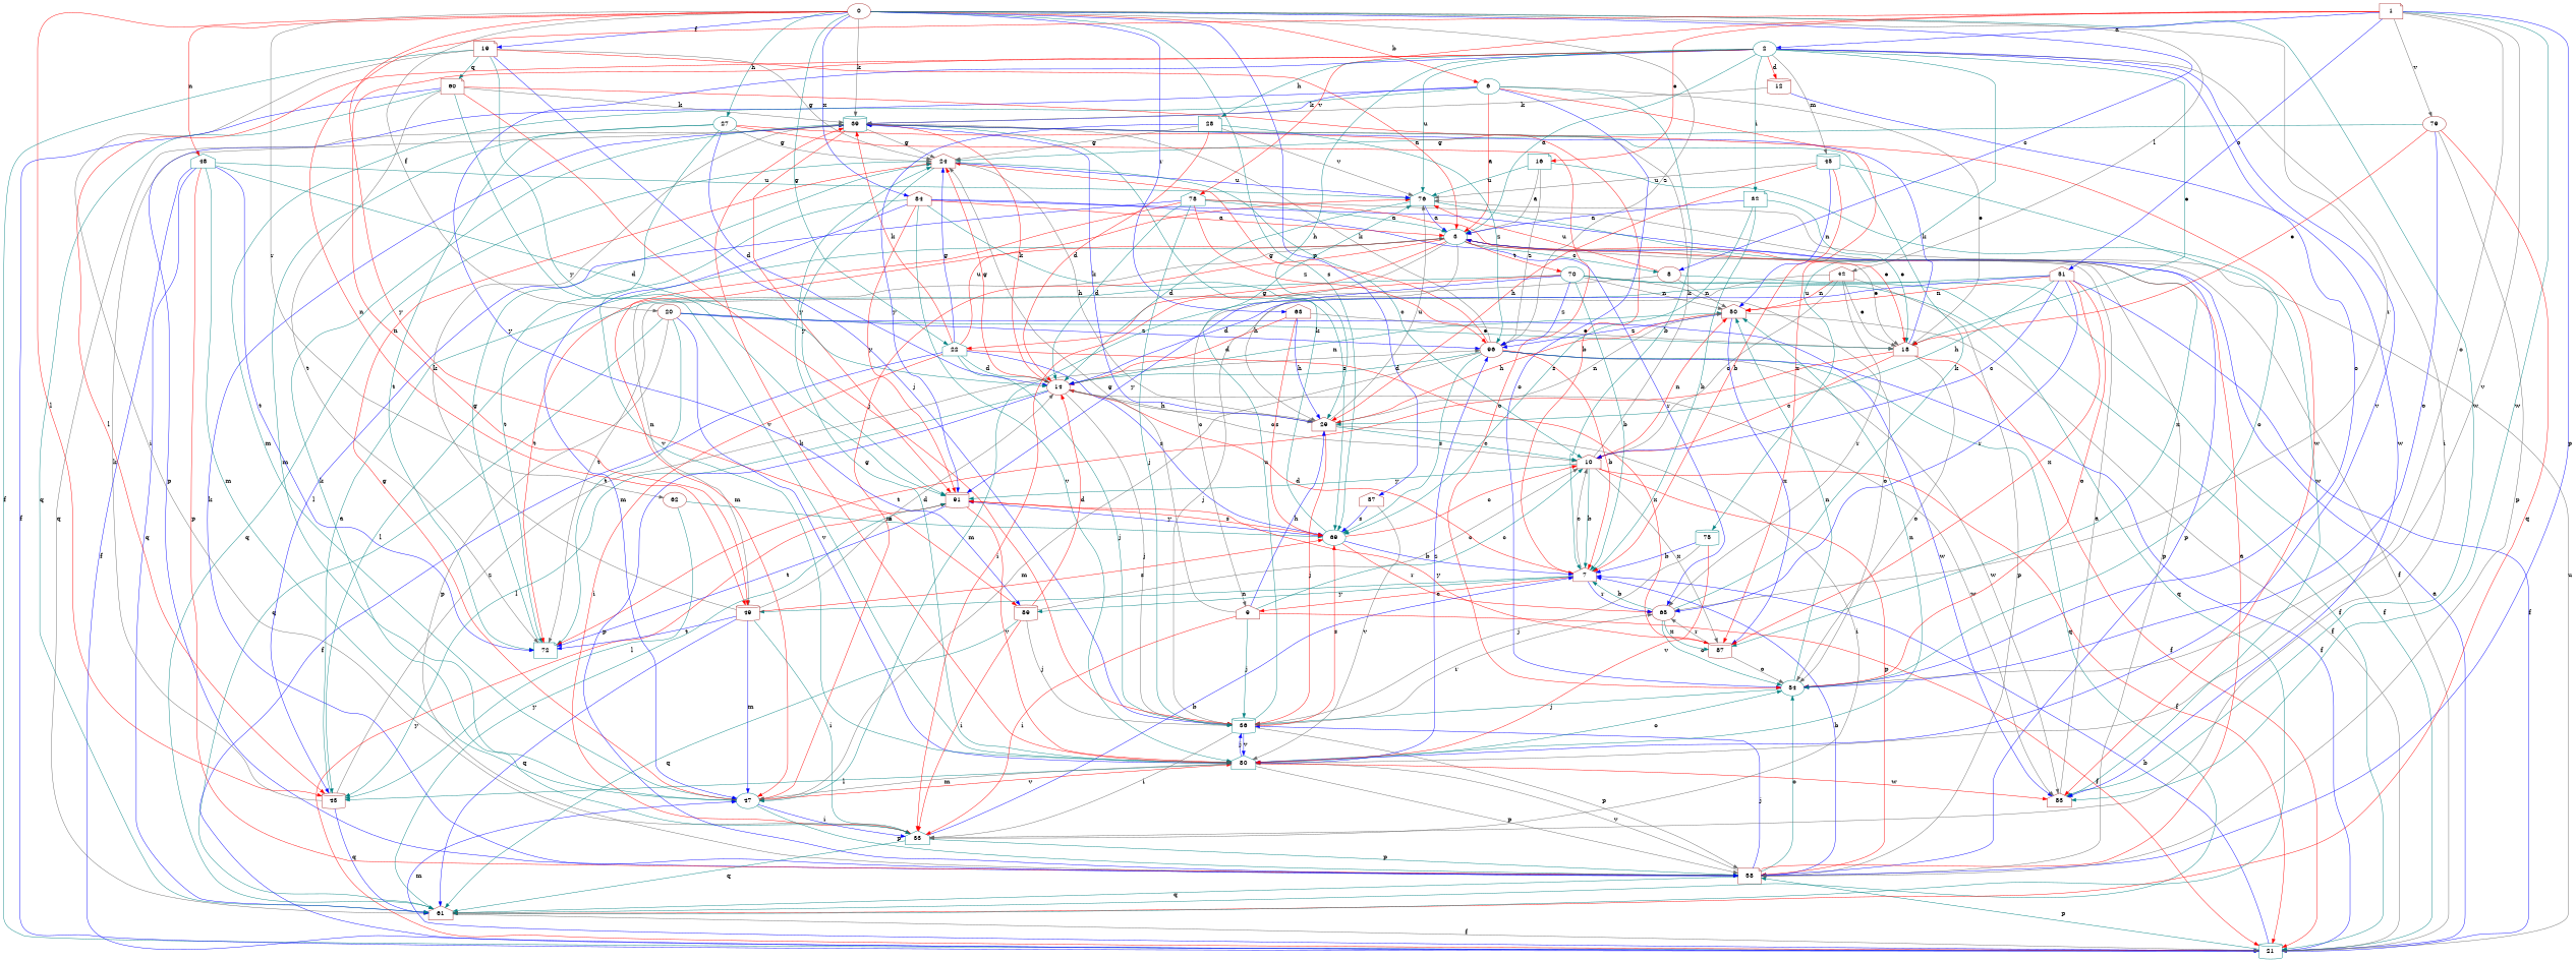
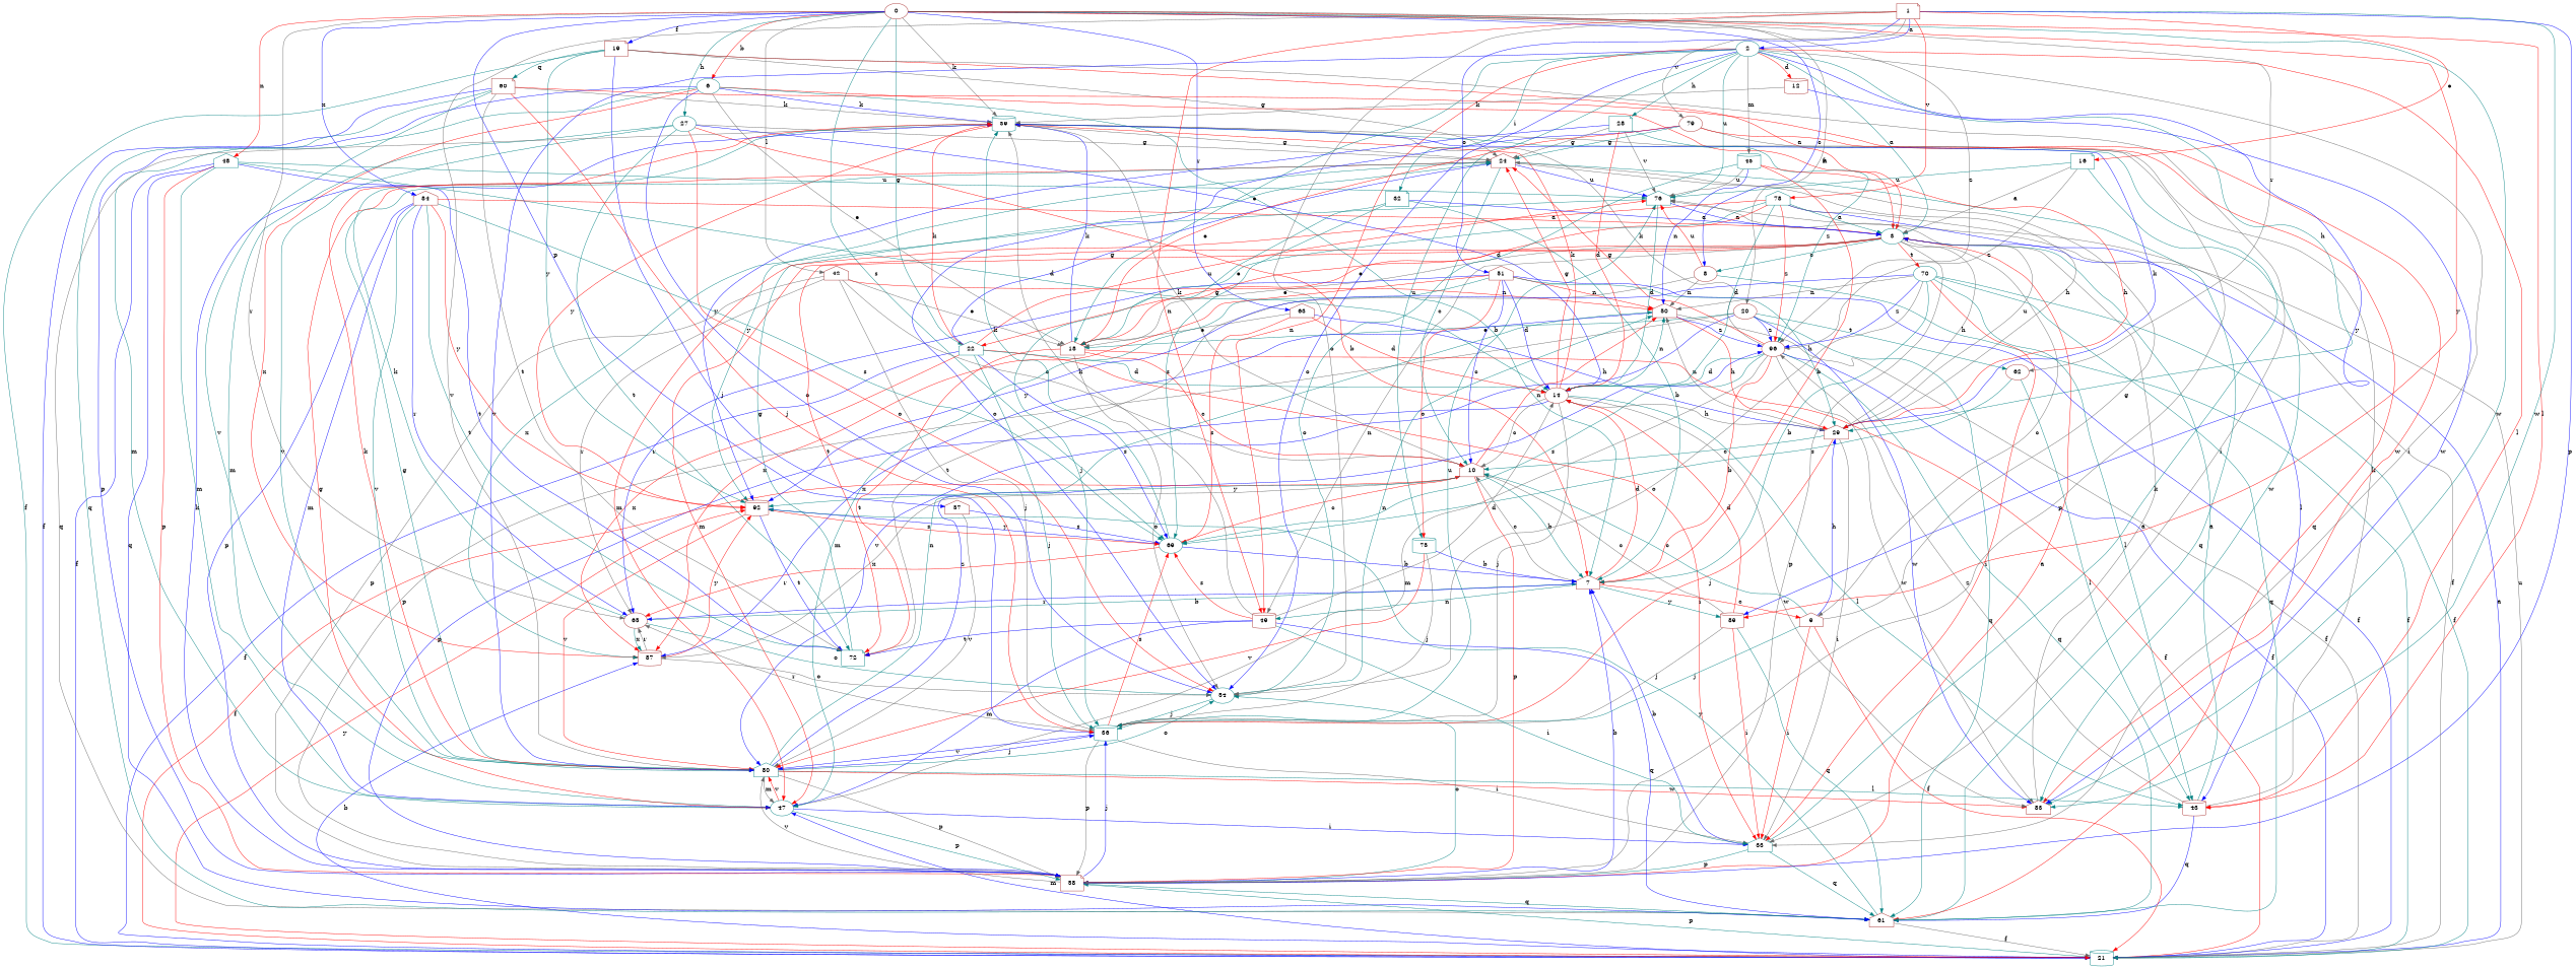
  strict digraph {
    node [color=brown shape=house]
    edge [color=teal]
    0 [shape=ellipse]
    6 [color=teal shape=ellipse]
    8 [shape=ellipse]
    19 [shape=note]
    20 [shape=ellipse]
    22 [color=teal]
    27 [color=teal shape=ellipse]
    39 [color=teal shape=cylinder]
    42
    43 [shape=cylinder]
    48 [color=teal]
    57
    62 [shape=ellipse]
    63
    65 [shape=ellipse]
    69 [color=teal shape=ellipse]
    83
    84
    89 [shape=cylinder]
    96 [shape=ellipse]
    54 [color=teal shape=ellipse]
    58 [shape=note]
    3 [color=teal shape=ellipse]
    18
    47 [color=teal shape=ellipse]
    7
    87 [shape=cylinder]
    76 [color=teal]
    72 [color=teal shape=note]
    21 [color=teal shape=cylinder]
    50
    33 [color=teal]
    24
    36 [color=teal shape=cylinder]
-   91 [shape=cylinder]
+   91 [shape=cylinder label=92]
    60 [shape=note]
    80 [color=teal]
    61
    14 [shape=ellipse]
    10
    29
    1 [shape=note]
    2 [color=teal shape=ellipse]
    16 [color=teal shape=note]
    49 [shape=cylinder]
    51
    78 [color=teal]
    79 [shape=ellipse]
    12 [shape=cylinder]
    28 [color=teal shape=note]
    32 [color=teal shape=note]
    45 [color=teal shape=cylinder]
    75 [color=teal shape=cylinder]
    9
    70 [color=teal shape=ellipse]
    0 -> 6 [color=red label=b]
    0 -> 8 [color=blue label=c]
    0 -> 19 [color=blue label=f]
    0 -> 20 [color=gray40 label=f]
    0 -> 22 [label=g]
    0 -> 27 [label=h]
    0 -> 39 [color=gray40 label=k]
    0 -> 42 [color=gray40 label=l]
    0 -> 43 [color=red label=l]
    0 -> 48 [color=red label=n]
    0 -> 57 [color=blue label=p]
    0 -> 62 [color=gray40 label=r]
    0 -> 63 [color=blue label=r]
    0 -> 65 [color=gray40 label=r]
    0 -> 69 [label=s]
    0 -> 83 [label=w]
    0 -> 84 [color=blue label=x]
    0 -> 89 [color=red label=y]
    0 -> 96 [color=gray40 label=z]
    6 -> 39 [color=blue label=k]
    6 -> 54 [color=blue label=o]
    6 -> 58 [color=blue label=p]
    6 -> 3 [color=red label=a]
    6 -> 18 [color=gray40 label=e]
    6 -> 47 [label=m]
    6 -> 7 [label=b]
    6 -> 87 [color=red label=x]
    8 -> 76 [color=red label=u]
    8 -> 72 [color=gray40 label=t]
    8 -> 21 [label=f]
    8 -> 50 [color=gray40 label=n]
    19 -> 3 [color=red label=a]
    19 -> 21 [label=f]
    19 -> 33 [color=gray40 label=i]
    19 -> 24 [color=gray40 label=g]
    19 -> 36 [color=blue label=j]
    19 -> 91 [label=y]
    19 -> 60 [label=q]
    20 -> 83 [color=blue label=w]
    20 -> 96 [color=blue label=z]
    20 -> 58 [color=gray40 label=p]
    20 -> 18 [label=e]
-   20 -> 72 [label=t]
+   20 -> 62 [label=t]
    20 -> 80 [color=blue label=v]
    20 -> 61 [label=q]
    22 -> 39 [color=red label=k]
    22 -> 69 [color=blue label=s]
    22 -> 87 [color=red label=x]
    22 -> 76 [color=red label=u]
    22 -> 21 [color=blue label=f]
    22 -> 33 [color=red label=i]
    22 -> 24 [color=blue label=g]
    22 -> 36 [label=j]
    22 -> 14 [label=d]
    27 -> 54 [color=red label=o]
    27 -> 47 [label=m]
    27 -> 7 [color=red label=b]
    27 -> 72 [label=t]
    27 -> 24 [color=gray40 label=g]
    27 -> 80 [label=v]
    27 -> 14 [color=blue label=d]
    39 -> 24 [color=gray40 label=g]
    39 -> 91 [color=red label=y]
    39 -> 61 [color=gray40 label=q]
    42 -> 65 [color=gray40 label=r]
    42 -> 58 [color=gray40 label=p]
    42 -> 18 [color=gray40 label=e]
    42 -> 50 [color=red label=n]
    42 -> 36 [color=gray40 label=j]
    42 -> 10 [color=gray40 label=c]
    43 -> 39 [color=gray40 label=k]
    43 -> 96 [color=gray40 label=z]
    43 -> 3 [label=a]
    43 -> 61 [color=blue label=q]
    48 -> 58 [color=red label=p]
    48 -> 47 [label=m]
    48 -> 76 [label=u]
    48 -> 72 [color=blue label=t]
    48 -> 21 [color=blue label=f]
    48 -> 61 [color=blue label=q]
    48 -> 14 [label=d]
    57 -> 69 [color=blue label=s]
    57 -> 80 [color=gray40 label=v]
    62 -> 43 [label=l]
    62 -> 69 [label=s]
    63 -> 69 [color=red label=s]
    63 -> 18 [color=gray40 label=e]
    63 -> 14 [color=red label=d]
    63 -> 29 [color=blue label=h]
    65 -> 39 [label=k]
    65 -> 54 [label=o]
    65 -> 7 [label=b]
    65 -> 87 [label=x]
    69 -> 39 [label=k]
    69 -> 65 [color=red label=r]
    69 -> 7 [color=blue label=b]
    69 -> 91 [color=blue label=y]
    69 -> 10 [color=red label=c]
    83 -> 3 [color=gray40 label=a]
    84 -> 65 [color=blue label=r]
    84 -> 69 [label=s]
    84 -> 58 [color=blue label=p]
    84 -> 3 [color=red label=a]
    84 -> 47 [color=blue label=m]
    84 -> 72 [label=t]
    84 -> 91 [color=red label=y]
    84 -> 80 [label=v]
    89 -> 33 [color=red label=i]
    89 -> 36 [color=gray40 label=j]
    89 -> 61 [label=q]
    89 -> 14 [color=red label=d]
    89 -> 10 [color=gray40 label=c]
    96 -> 39 [color=gray40 label=k]
    96 -> 69 [label=s]
    96 -> 83 [color=gray40 label=w]
    96 -> 47 [color=gray40 label=m]
    96 -> 7 [color=red label=b]
    96 -> 21 [color=blue label=f]
    96 -> 24 [color=red label=g]
    96 -> 61 [label=q]
    96 -> 14 [label=d]
    54 -> 50 [label=n]
    54 -> 36 [label=j]
    58 -> 39 [color=blue label=k]
    58 -> 54 [label=o]
    58 -> 3 [color=red label=a]
    58 -> 7 [color=blue label=b]
    58 -> 36 [color=blue label=j]
    58 -> 80 [color=gray40 label=v]
    58 -> 61 [label=q]
    3 -> 8 [label=c]
    3 -> 22 [color=red label=g]
    3 -> 58 [color=gray40 label=p]
    3 -> 18 [color=gray40 label=e]
    3 -> 47 [color=red label=m]
    3 -> 72 [color=red label=t]
    3 -> 29 [color=gray40 label=h]
    3 -> 49 [color=gray40 label=n]
    3 -> 9 [color=gray40 label=c]
    3 -> 70 [color=red label=t]
    18 -> 39 [color=blue label=k]
    18 -> 54 [color=gray40 label=o]
    18 -> 72 [color=red label=t]
    18 -> 21 [color=red label=f]
    18 -> 10 [color=red label=c]
    47 -> 58 [label=p]
    47 -> 33 [color=blue label=i]
    47 -> 24 [color=red label=g]
    47 -> 80 [color=red label=v]
    7 -> 65 [color=blue label=r]
    7 -> 89 [label=y]
    7 -> 14 [color=red label=d]
    7 -> 10 [color=gray40 label=c]
    7 -> 49 [label=n]
    7 -> 9 [color=red label=c]
    87 -> 65 [color=gray40 label=r]
    87 -> 54 [color=gray40 label=o]
    87 -> 91 [color=red label=y]
    76 -> 3 [color=blue label=a]
    76 -> 87 [label=x]
    76 -> 14 [label=d]
    72 -> 24 [label=g]
    21 -> 58 [label=p]
    21 -> 3 [color=blue label=a]
    21 -> 47 [color=blue label=m]
-   21 -> 7 [color=blue label=b]
+   21 -> 87 [color=blue label=b]
    21 -> 76 [color=gray40 label=u]
    21 -> 91 [color=red label=y]
    50 -> 96 [color=blue label=z]
    50 -> 87 [color=blue label=x]
    50 -> 21 [color=gray40 label=f]
    50 -> 29 [color=red label=h]
    33 -> 39 [label=k]
    33 -> 58 [label=p]
    33 -> 7 [color=blue label=b]
    33 -> 61 [label=q]
    24 -> 76 [color=blue label=u]
    24 -> 91 [label=y]
    24 -> 61 [label=q]
    24 -> 10 [label=c]
    24 -> 29 [color=gray40 label=h]
    36 -> 65 [color=gray40 label=r]
    36 -> 69 [color=red label=s]
    36 -> 58 [color=gray40 label=p]
    36 -> 76 [label=u]
    36 -> 33 [color=gray40 label=i]
    36 -> 80 [color=blue label=v]
    91 -> 69 [color=red label=s]
    91 -> 72 [color=blue label=t]
    91 -> 80 [color=red label=v]
    60 -> 39 [color=gray40 label=k]
    60 -> 83 [color=red label=w]
    60 -> 72 [color=gray40 label=t]
    60 -> 21 [color=blue label=f]
    60 -> 36 [color=red label=j]
    60 -> 80 [label=v]
    60 -> 61 [label=q]
    80 -> 39 [color=red label=k]
    80 -> 43 [label=l]
    80 -> 83 [color=red label=w]
    80 -> 96 [color=blue label=z]
    80 -> 54 [label=o]
    80 -> 58 [color=gray40 label=p]
    80 -> 47 [color=gray40 label=m]
    80 -> 50 [label=n]
    80 -> 24 [label=g]
    80 -> 36 [color=blue label=j]
    61 -> 21 [color=gray40 label=f]
    61 -> 91 [label=y]
    14 -> 39 [color=red label=k]
    14 -> 43 [label=l]
    14 -> 83 [color=gray40 label=w]
    14 -> 58 [color=blue label=p]
    14 -> 50 [label=n]
    14 -> 24 [color=red label=g]
    14 -> 36 [color=gray40 label=j]
    14 -> 10 [color=gray40 label=c]
    14 -> 29 [color=gray40 label=h]
    10 -> 39 [color=gray40 label=k]
    10 -> 58 [color=red label=p]
    10 -> 7 [label=b]
    10 -> 87 [color=gray40 label=x]
    10 -> 21 [color=red label=f]
    10 -> 50 [color=red label=n]
    10 -> 91 [label=y]
    29 -> 39 [color=blue label=k]
    29 -> 76 [color=gray40 label=u]
    29 -> 50 [color=gray40 label=n]
    29 -> 33 [color=gray40 label=i]
    29 -> 36 [color=red label=j]
    29 -> 10 [label=c]
    1 -> 83 [label=w]
    1 -> 54 [color=gray40 label=o]
    1 -> 58 [color=blue label=p]
    1 -> 80 [color=gray40 label=v]
    1 -> 2 [color=blue label=a]
    1 -> 16 [color=red label=e]
    1 -> 49 [color=red label=n]
    1 -> 51 [color=blue label=o]
    1 -> 78 [color=red label=v]
    1 -> 79 [color=gray40 label=v]
    2 -> 43 [color=red label=l]
    2 -> 89 [color=blue label=y]
    2 -> 54 [color=blue label=o]
    2 -> 3 [label=a]
    2 -> 18 [label=e]
    2 -> 76 [label=u]
    2 -> 33 [color=gray40 label=i]
    2 -> 80 [color=blue label=v]
    2 -> 29 [label=h]
    2 -> 49 [color=red label=n]
    2 -> 12 [color=red label=d]
    2 -> 28 [label=h]
    2 -> 32 [label=i]
    2 -> 45 [color=gray40 label=m]
    2 -> 75 [label=u]
    16 -> 83 [label=w]
    16 -> 96 [color=gray40 label=z]
    16 -> 3 [color=gray40 label=a]
    16 -> 76 [label=u]
    49 -> 39 [color=gray40 label=k]
    49 -> 69 [color=red label=s]
    49 -> 47 [color=blue label=m]
    49 -> 72 [color=blue label=t]
    49 -> 33 [label=i]
    49 -> 61 [color=blue label=q]
    49 -> 14 [color=gray40 label=d]
    51 -> 65 [color=blue label=r]
-   51 -> 54 [color=red label=o]
+   51 -> 75 [color=red label=o]
    51 -> 47 [label=m]
    51 -> 87 [color=red label=x]
    51 -> 21 [color=blue label=f]
    51 -> 50 [color=red label=n]
    51 -> 14 [color=blue label=d]
    51 -> 10 [color=blue label=c]
    51 -> 29 [label=h]
    78 -> 43 [color=blue label=l]
    78 -> 96 [color=red label=z]
    78 -> 3 [label=a]
    78 -> 18 [color=red label=e]
    78 -> 47 [color=red label=m]
    78 -> 21 [color=gray40 label=f]
    78 -> 36 [label=j]
    78 -> 14 [label=d]
    79 -> 54 [color=blue label=o]
    79 -> 58 [color=gray40 label=p]
    79 -> 18 [color=red label=e]
    79 -> 24 [label=g]
    79 -> 61 [color=red label=q]
    12 -> 39 [color=gray40 label=k]
    12 -> 83 [color=blue label=w]
    28 -> 96 [label=z]
    28 -> 76 [color=gray40 label=v]
    28 -> 24 [color=gray40 label=g]
    28 -> 91 [color=blue label=y]
    28 -> 14 [color=red label=d]
    32 -> 69 [label=s]
    32 -> 3 [color=blue label=a]
    32 -> 18 [label=e]
    32 -> 7 [label=b]
    45 -> 54 [label=o]
    45 -> 7 [color=red label=b]
    45 -> 76 [color=gray40 label=u]
    45 -> 50 [color=blue label=n]
    45 -> 29 [color=red label=h]
    75 -> 7 [color=blue label=b]
    75 -> 36 [color=gray40 label=j]
    75 -> 80 [color=red label=v]
    9 -> 21 [color=red label=f]
    9 -> 33 [color=red label=i]
    9 -> 24 [color=gray40 label=g]
    9 -> 36 [label=j]
    9 -> 10 [label=c]
    9 -> 29 [color=blue label=h]
    70 -> 43 [label=l]
    70 -> 96 [color=blue label=z]
    70 -> 54 [color=gray40 label=o]
    70 -> 7 [label=b]
    70 -> 21 [label=f]
    70 -> 50 [color=gray40 label=n]
    70 -> 33 [color=red label=i]
    70 -> 91 [color=blue label=y]
    70 -> 61 [label=q]
  }
